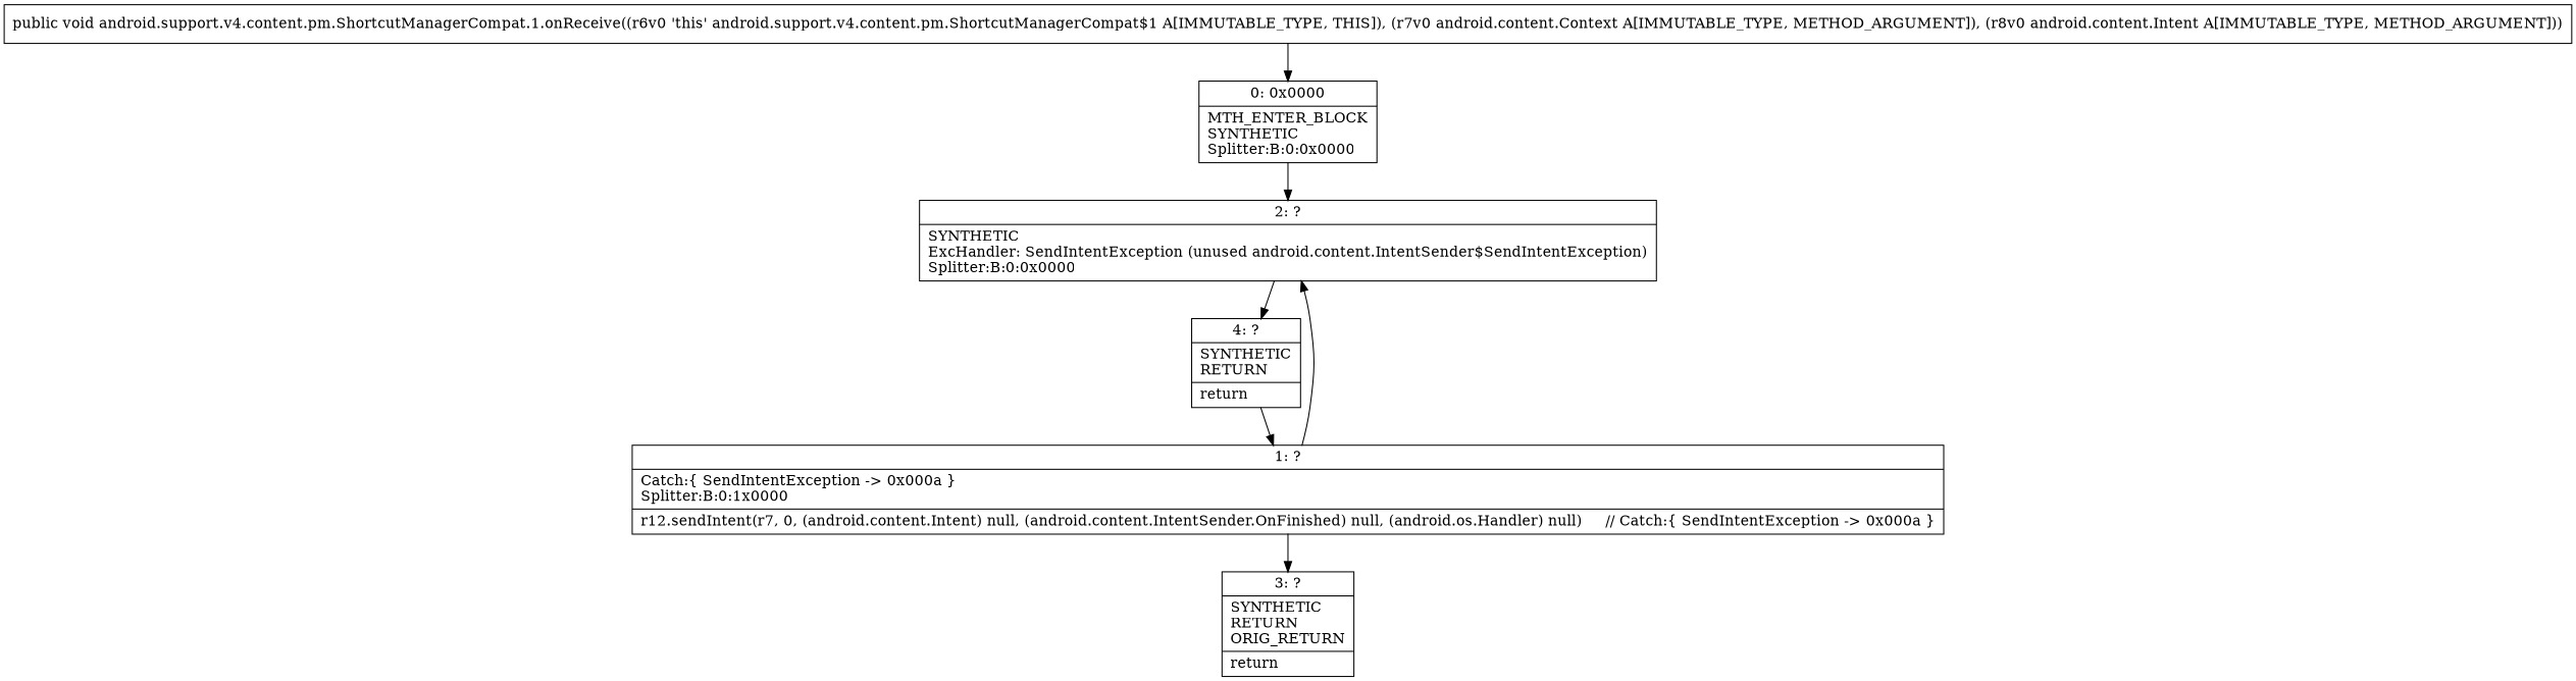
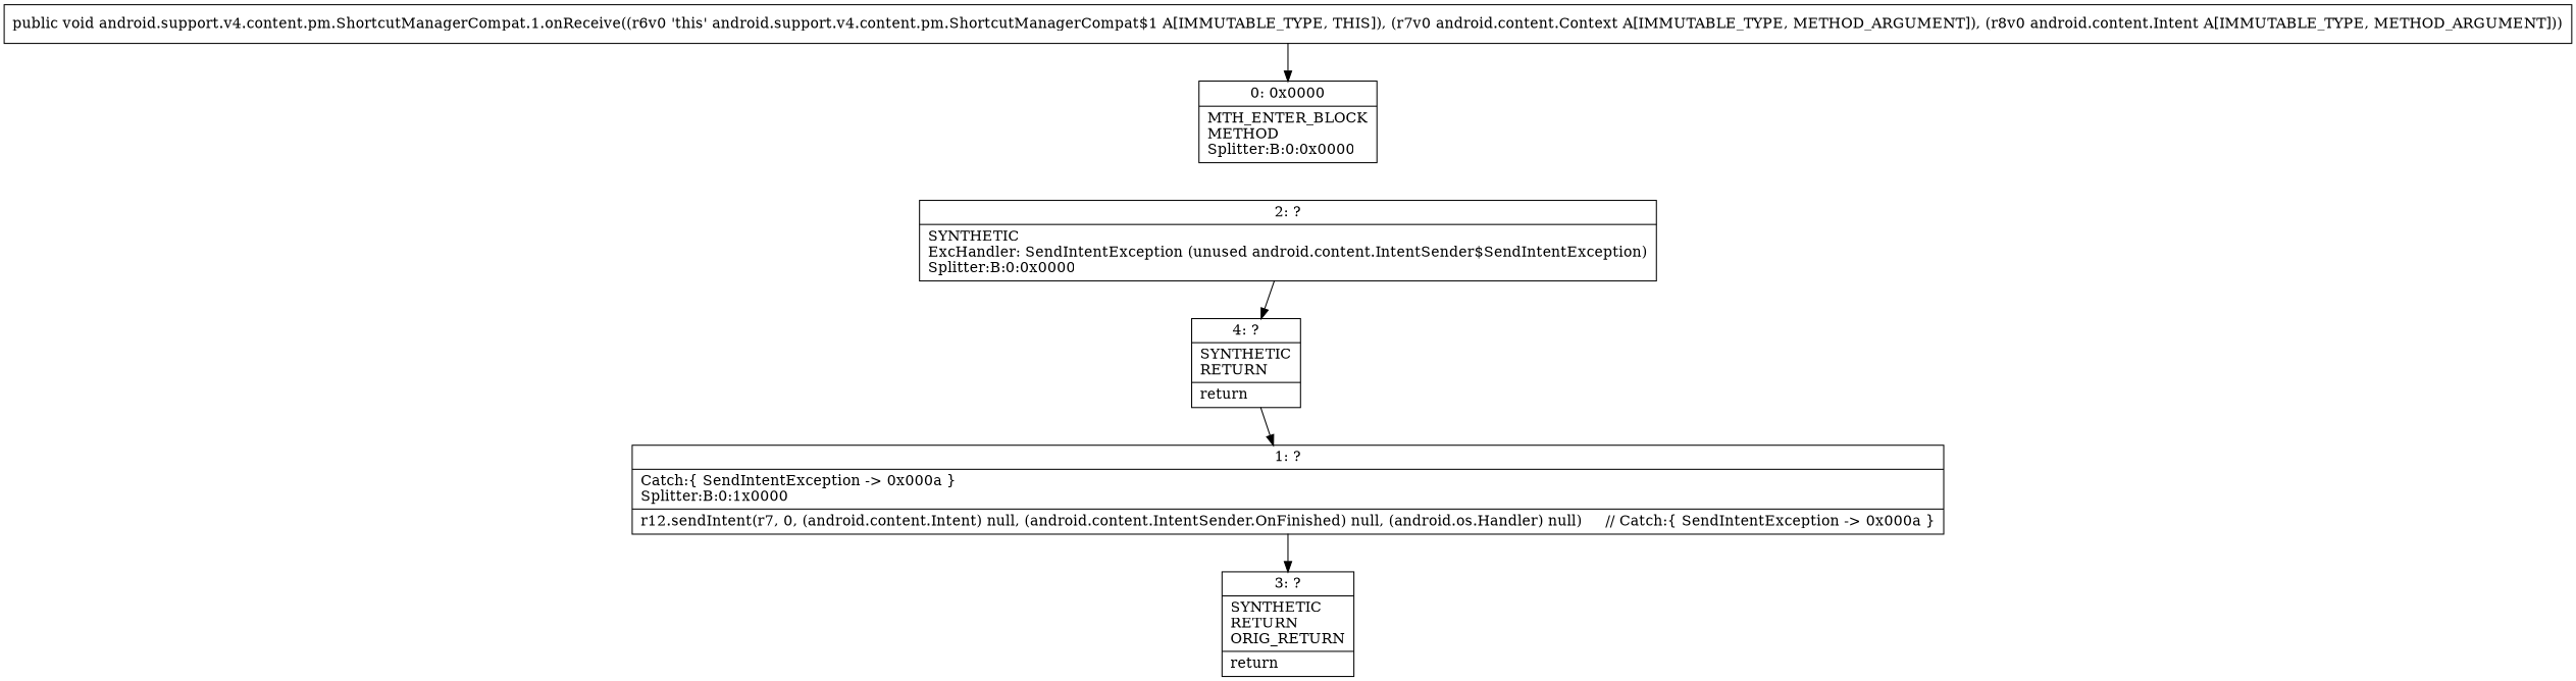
  digraph {
    node [shape=record]
-   n1 [label="{0\:\ 0x0000|MTH_ENTER_BLOCK\lSYNTHETIC\lSplitter:B:0:0x0000\l}"]
+   n1 [label="{0\:\ 0x0000|MTH_ENTER_BLOCK\lMETHOD\lSplitter:B:0:0x0000\l}"]
    n2 [label="{2\:\ ?|SYNTHETIC\lExcHandler: SendIntentException (unused android.content.IntentSender$SendIntentException)\lSplitter:B:0:0x0000\l}"]
    n3 [label="{1\:\ ?|Catch:\{ SendIntentException \-\> 0x000a \}\lSplitter:B:0:1x0000\l|r12.sendIntent(r7, 0, (android.content.Intent) null, (android.content.IntentSender.OnFinished) null, (android.os.Handler) null)     \/\/ Catch:\{ SendIntentException \-\> 0x000a \}\l}"]
    n4 [label="{3\:\ ?|SYNTHETIC\lRETURN\lORIG_RETURN\l|return\l}"]
    n5 [label="{4\:\ ?|SYNTHETIC\lRETURN\l|return\l}"]
    n6 [label="{public void android.support.v4.content.pm.ShortcutManagerCompat.1.onReceive((r6v0 'this' android.support.v4.content.pm.ShortcutManagerCompat$1 A[IMMUTABLE_TYPE, THIS]), (r7v0 android.content.Context A[IMMUTABLE_TYPE, METHOD_ARGUMENT]), (r8v0 android.content.Intent A[IMMUTABLE_TYPE, METHOD_ARGUMENT])) }"]
-   n1 -> n2
    n2 -> n5
-   n3 -> n2
    n3 -> n4
    n5 -> n3
    n6 -> n1
  }
